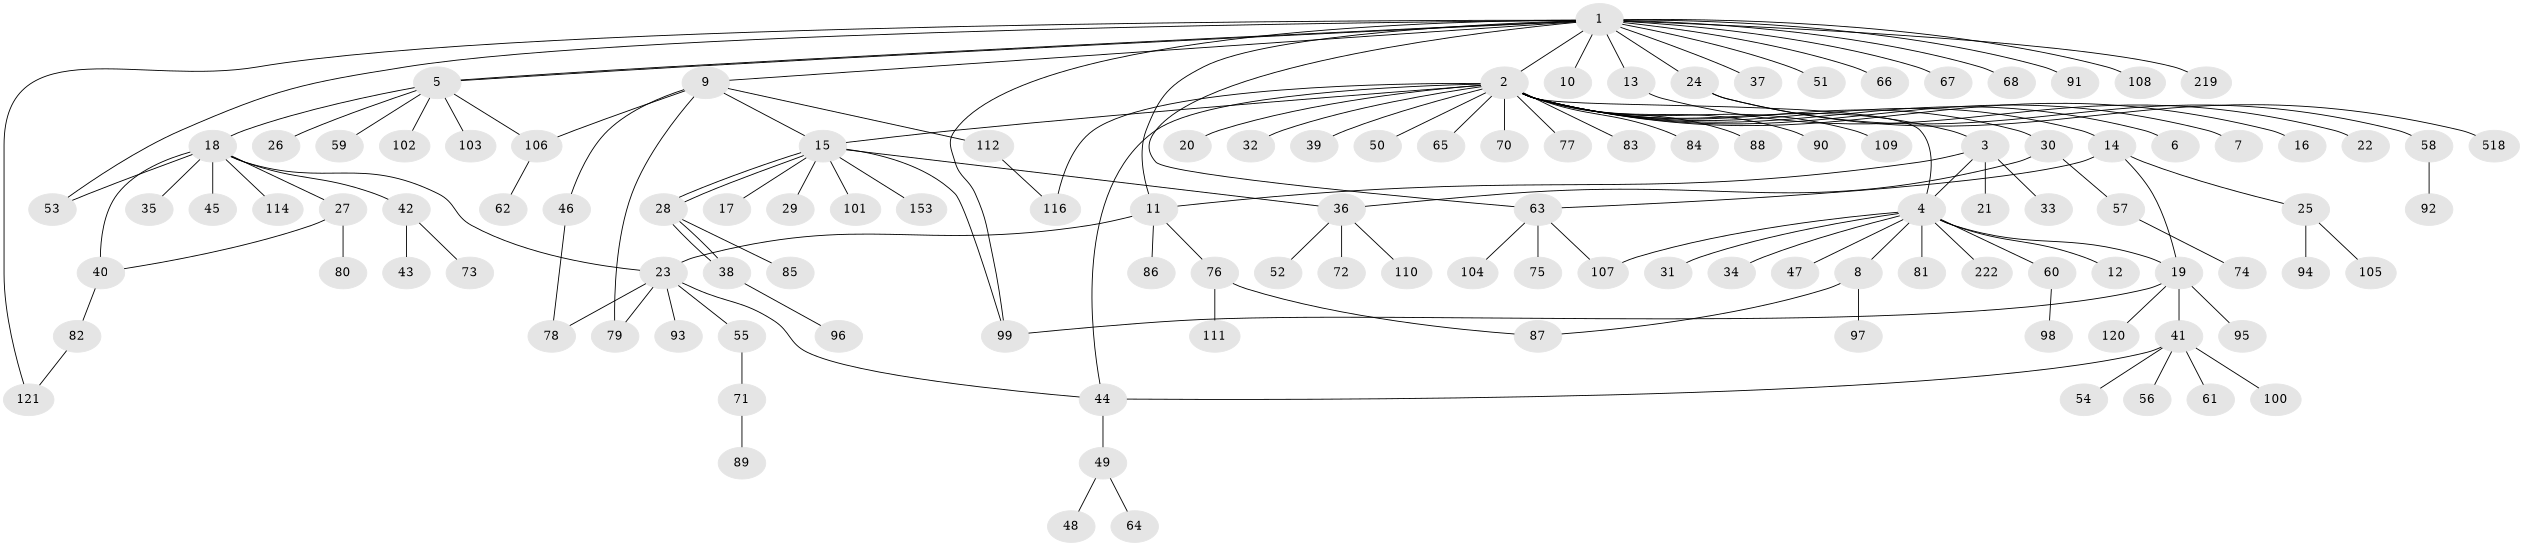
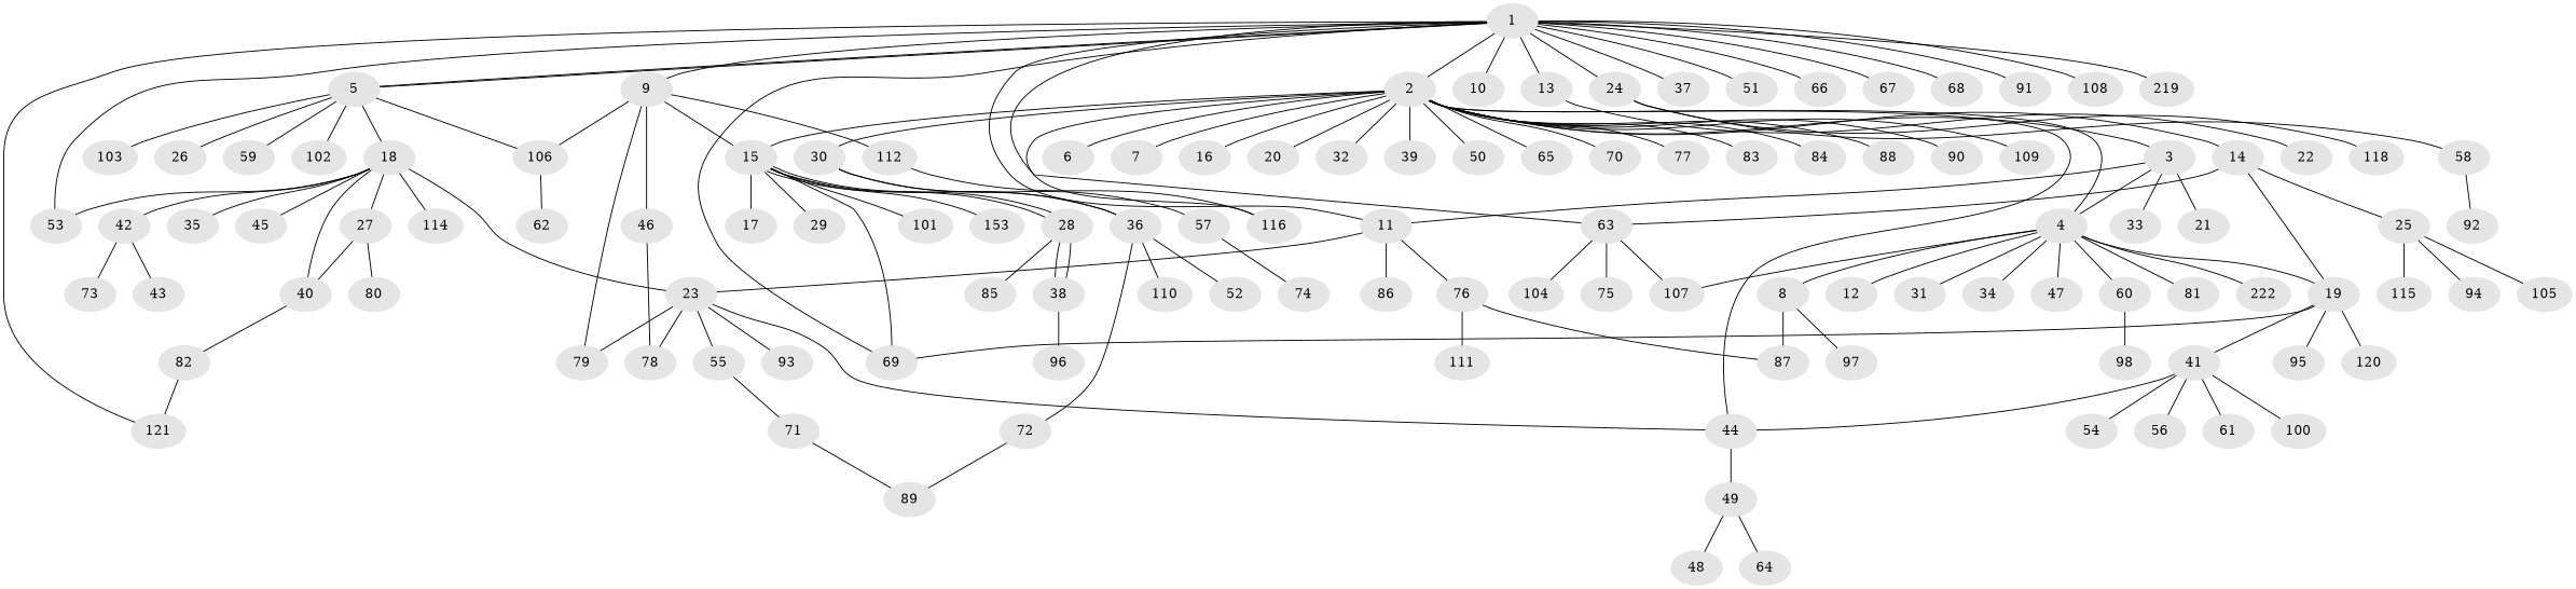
  graph {
    node [color=gray90 style=filled]
    1
    2
    5
    9
    10
    11
    13
    24
    37
    51
    53
    63
    66
    67
    68
-   69 [label=99]
+   69
    91
    108
    n19 [label=219]
    121
    3
    4
    6
    7
    14
    15
    16
    20
    30
    32
    39
    44
    50
    65
    70
    77
    83
    84
    88
    90
    109
    116
    18
    26
    59
    102
    103
    106
    46
    79
    112
    23
    76
    86
    22
    58
-   118 [label=518]
+   118
    107
    75
    104
    21
    33
    8
    12
    19
    31
    34
    47
    60
    81
    n71 [label=222]
    25
    17
    28
    29
    36
    101
    n78 [label=153]
    57
    49
    87
    97
    41
    95
    120
    98
    27
    35
    40
    42
    45
    114
    62
    78
    55
    93
    111
    94
    105
+   115
    38
    85
    52
    72
    110
    80
    82
    43
    73
    54
    56
    61
    100
    71
    92
    96
    74
    89
    48
    64
    1 -- 2
    1 -- 5
    1 -- 5
    1 -- 9
    1 -- 10
    1 -- 11
    1 -- 13
    1 -- 24
    1 -- 37
    1 -- 51
    1 -- 53
    1 -- 63
    1 -- 66
    1 -- 67
    1 -- 68
    1 -- 69
    1 -- 91
    1 -- 108
    1 -- n19
    1 -- 121
    2 -- 3
    2 -- 4
    2 -- 6
    2 -- 7
    2 -- 14
    2 -- 15
    2 -- 16
    2 -- 20
    2 -- 30
    2 -- 32
    2 -- 39
    2 -- 44
    2 -- 50
    2 -- 65
    2 -- 70
    2 -- 77
    2 -- 83
    2 -- 84
    2 -- 88
    2 -- 90
    2 -- 109
    2 -- 116
    5 -- 18
    5 -- 26
    5 -- 59
    5 -- 102
    5 -- 103
    5 -- 106
    9 -- 15
    9 -- 106
    9 -- 46
    9 -- 79
    9 -- 112
    11 -- 23
    11 -- 76
    11 -- 86
    13 -- 22
    24 -- 58
    24 -- 118
    63 -- 107
    63 -- 75
    63 -- 104
    3 -- 11
    3 -- 4
    3 -- 21
    3 -- 33
    4 -- 107
    4 -- 8
    4 -- 12
    4 -- 19
    4 -- 31
    4 -- 34
    4 -- 47
    4 -- 60
    4 -- 81
    4 -- n71
    14 -- 63
    14 -- 19
    14 -- 25
    15 -- 69
    15 -- 17
    15 -- 28
    15 -- 28
    15 -- 29
    15 -- 36
    15 -- 101
    15 -- n78
    30 -- 36
    30 -- 57
    44 -- 49
    18 -- 53
    18 -- 23
    18 -- 27
    18 -- 35
    18 -- 40
    18 -- 42
    18 -- 45
    18 -- 114
    106 -- 62
    46 -- 78
    112 -- 116
    23 -- 44
    23 -- 79
    23 -- 78
    23 -- 55
    23 -- 93
    76 -- 87
    76 -- 111
    58 -- 92
    8 -- 87
    8 -- 97
    19 -- 69
    19 -- 41
    19 -- 95
    19 -- 120
    60 -- 98
    25 -- 94
    25 -- 105
+   25 -- 115
    28 -- 38
    28 -- 38
    28 -- 85
    36 -- 52
    36 -- 72
    36 -- 110
    57 -- 74
    49 -- 48
    49 -- 64
    41 -- 44
    41 -- 54
    41 -- 56
    41 -- 61
    41 -- 100
    27 -- 40
    27 -- 80
    40 -- 82
    42 -- 43
    42 -- 73
    55 -- 71
    38 -- 96
+   72 -- 89
    82 -- 121
    71 -- 89
  }
